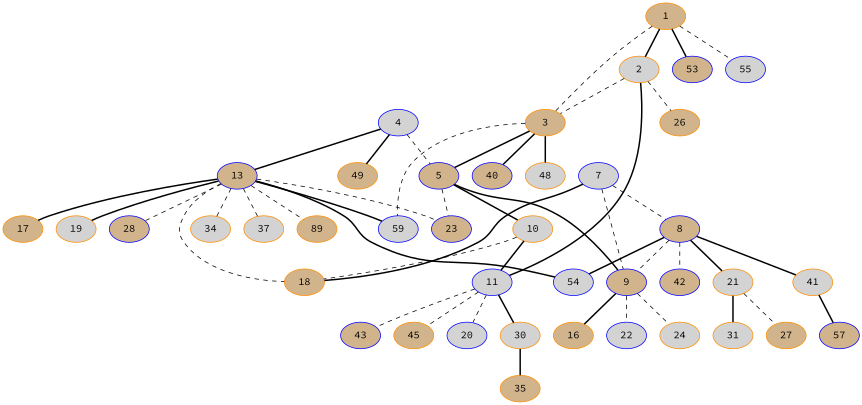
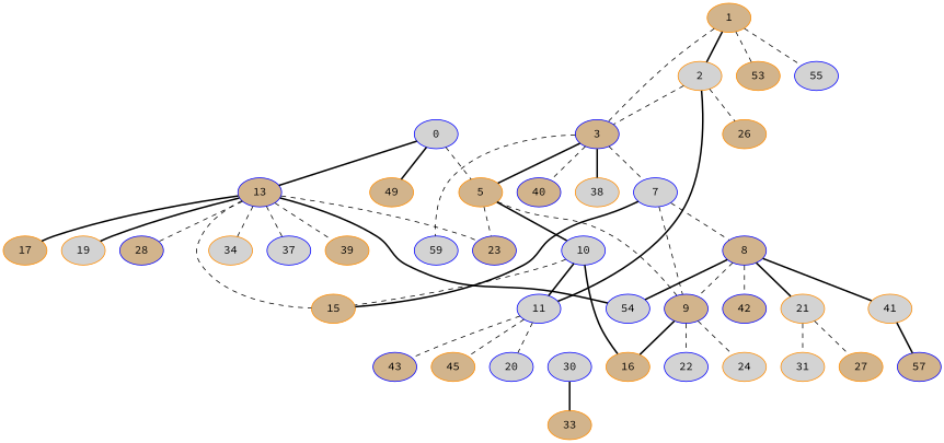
  graph {
    fontname="Source Code Pro"
    node [color=darkorange fillcolor=tan fontname="Source Code Pro" style=filled]
    edge [fontname="Source Code Pro" style=dashed]
    2 [fillcolor=lightgrey super="+40"]
-   3 [super="+25"]
+   3 [color=blue super="+25"]
    11 [color=blue fillcolor=lightgrey super="+38"]
    26
    1
-   53 [color=blue]
+   53
    55 [color=blue fillcolor=lightgrey]
-   5 [color=blue super="+36"]
+   5 [super="+36"]
    7 [color=blue fillcolor=lightgrey super="+18"]
    n10 [color=blue label=40]
-   48 [fillcolor=lightgrey]
+   48 [fillcolor=lightgrey label=38]
    59 [color=blue fillcolor=lightgrey]
    20 [color=blue fillcolor=lightgrey]
-   30 [fillcolor=lightgrey]
+   30 [color=blue fillcolor=lightgrey]
    43 [color=blue]
    45
    9 [color=blue super="+33"]
-   10 [fillcolor=lightgrey super="+12"]
+   10 [color=blue fillcolor=lightgrey super="+12"]
    23 [color=blue super="+47"]
-   15 [label=18]
+   15
    8 [color=blue super="+29"]
-   4 [color=blue fillcolor=lightgrey super="+6"]
+   4 [color=blue fillcolor=lightgrey super="+6" label=0]
    13 [color=blue super="+14"]
    49 [super="+56"]
    54 [color=blue fillcolor=lightgrey super="+58"]
    17
    19 [fillcolor=lightgrey]
    28 [color=blue]
    34 [fillcolor=lightgrey super="+51"]
-   37 [fillcolor=lightgrey]
-   39 [label=89]
+   37 [color=blue fillcolor=lightgrey]
+   39
    16
    22 [color=blue fillcolor=lightgrey]
    24 [fillcolor=lightgrey]
    21 [fillcolor=lightgrey super="+32"]
    41 [fillcolor=lightgrey]
    42 [color=blue super="+50"]
    27
    31 [fillcolor=lightgrey]
    57 [color=blue]
-   35 [super="+60"]
+   35 [super="+60" label=33]
    2 -- 3
    2 -- 11 [style=bold weight=2]
    2 -- 26
    3 -- 5 [style=bold]
-   3 -- n10 [style=bold]
+   3 -- 7
+   3 -- n10
    3 -- 48 [style=bold]
    3 -- 59
    11 -- 20
-   11 -- 30 [style=bold]
    11 -- 43
    11 -- 45
    1 -- 2 [style=bold]
    1 -- 3
-   1 -- 53 [style=bold]
+   1 -- 53
    1 -- 55
-   5 -- 9 [style=bold]
+   5 -- 9
    5 -- 10 [style=bold]
    5 -- 23
    7 -- 9
    7 -- 15 [style=bold]
    7 -- 8
    30 -- 35 [style=bold]
    9 -- 16 [style=bold]
    9 -- 22
    9 -- 24
    10 -- 11 [style=bold weight=2]
    10 -- 15
+   10 -- 16 [style=bold]
    8 -- 9
    8 -- 54 [style=bold]
    8 -- 21 [style=bold]
    8 -- 41 [style=bold]
    8 -- 42
    4 -- 5 [weight=2]
    4 -- 13 [style=bold]
    4 -- 49 [style=bold]
-   13 -- 59 [style=bold]
    13 -- 23
    13 -- 15 [weight=2]
    13 -- 54 [style=bold]
    13 -- 17 [style=bold]
    13 -- 19 [style=bold]
    13 -- 28
    13 -- 34
    13 -- 37
    13 -- 39
    21 -- 27
-   21 -- 31 [style=bold]
+   21 -- 31
    41 -- 57 [style=bold]
  }
